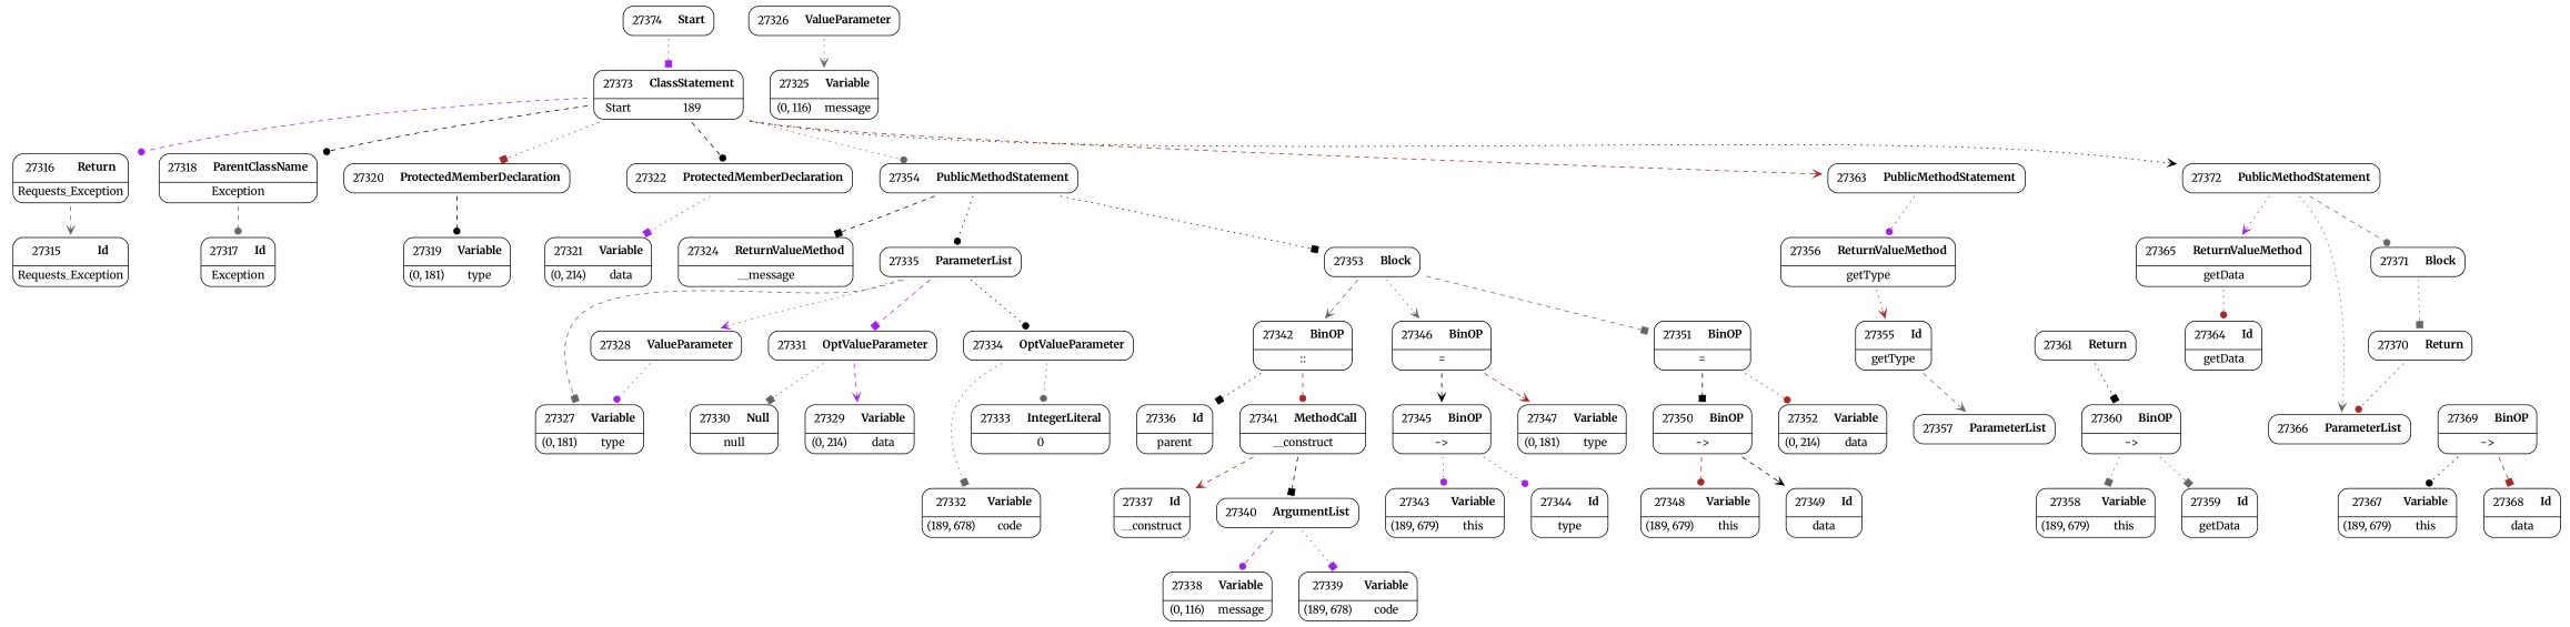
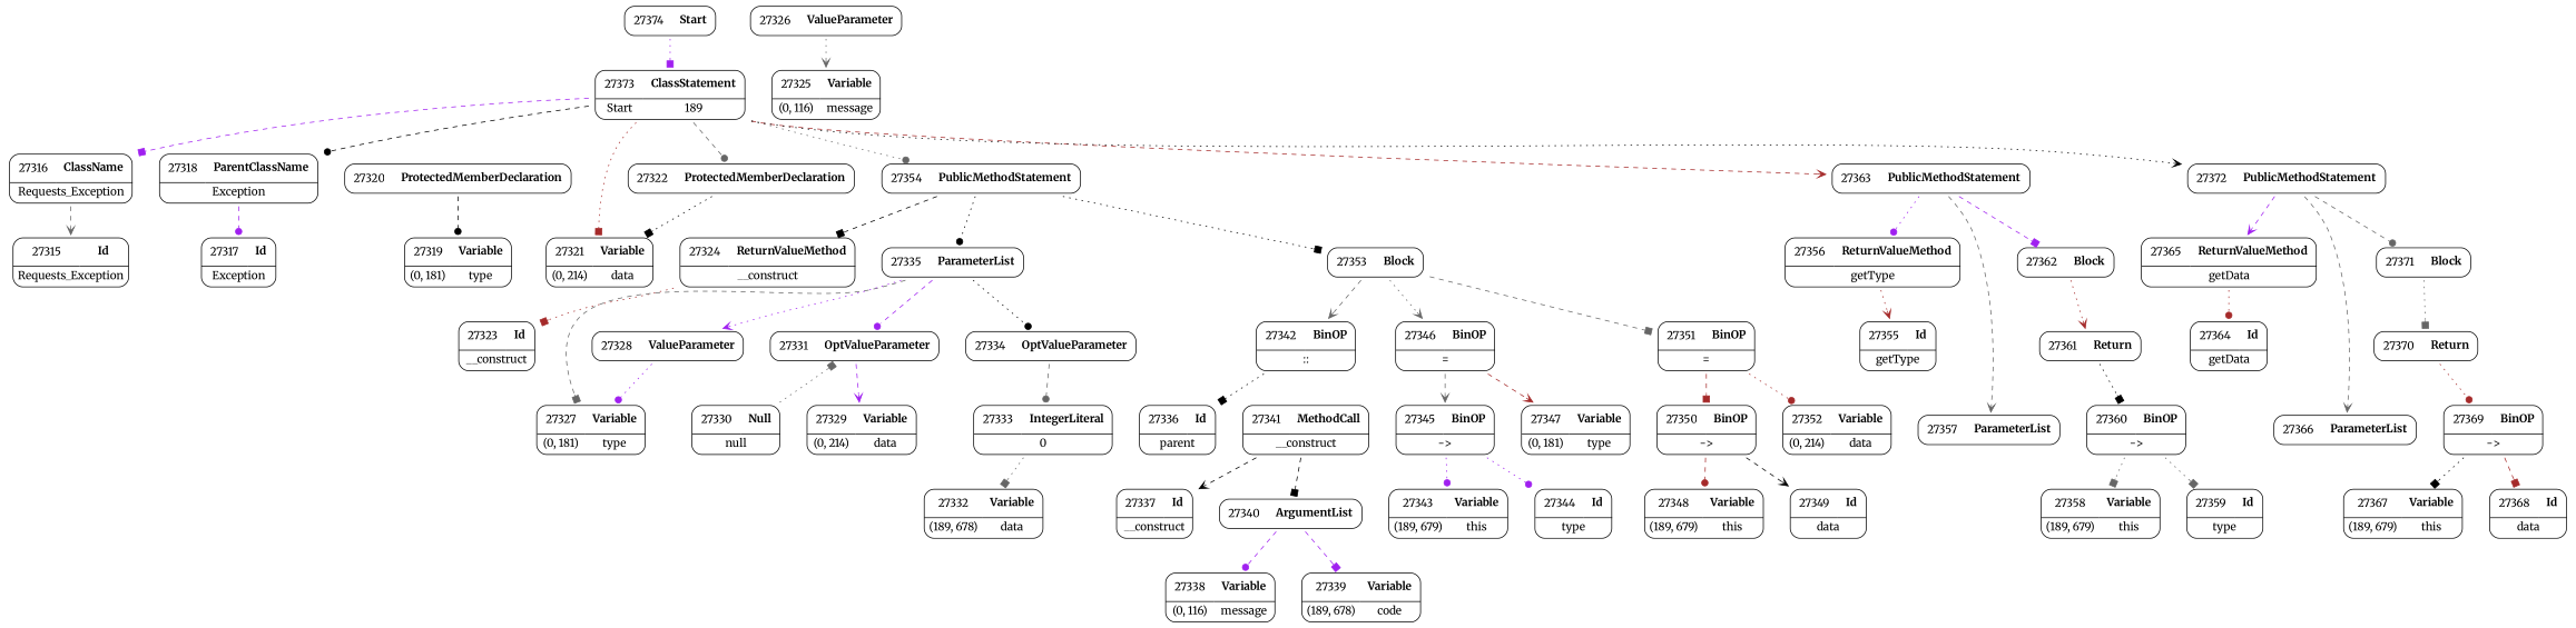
  digraph {
    fontname=Merriweather
    node [fontname=Merriweather shape=none]
    edge [arrowhead=box color=gray40 fontname=Merriweather style=dotted weight=2]
    n1 [label=<<TABLE border='1' cellspacing='0' cellpadding='10' style='rounded' ><TR><TD border='0'>27315</TD><TD border='0'><B>Id</B></TD></TR><HR/><TR><TD border='0' cellpadding='5' colspan='2'>Requests_Exception</TD></TR></TABLE>>]
-   n2 [label=<<TABLE border='1' cellspacing='0' cellpadding='10' style='rounded' ><TR><TD border='0'>27316</TD><TD border='0'><B>Return</B></TD></TR><HR/><TR><TD border='0' cellpadding='5' colspan='2'>Requests_Exception</TD></TR></TABLE>>]
+   n2 [label=<<TABLE border='1' cellspacing='0' cellpadding='10' style='rounded' ><TR><TD border='0'>27316</TD><TD border='0'><B>ClassName</B></TD></TR><HR/><TR><TD border='0' cellpadding='5' colspan='2'>Requests_Exception</TD></TR></TABLE>>]
    n3 [label=<<TABLE border='1' cellspacing='0' cellpadding='10' style='rounded' ><TR><TD border='0'>27317</TD><TD border='0'><B>Id</B></TD></TR><HR/><TR><TD border='0' cellpadding='5' colspan='2'>Exception</TD></TR></TABLE>>]
    n4 [label=<<TABLE border='1' cellspacing='0' cellpadding='10' style='rounded' ><TR><TD border='0'>27318</TD><TD border='0'><B>ParentClassName</B></TD></TR><HR/><TR><TD border='0' cellpadding='5' colspan='2'>Exception</TD></TR></TABLE>>]
    n5 [label=<<TABLE border='1' cellspacing='0' cellpadding='10' style='rounded' ><TR><TD border='0'>27319</TD><TD border='0'><B>Variable</B></TD></TR><HR/><TR><TD border='0' cellpadding='5'>(0, 181)</TD><TD border='0' cellpadding='5'>type</TD></TR></TABLE>>]
    n6 [label=<<TABLE border='1' cellspacing='0' cellpadding='10' style='rounded' ><TR><TD border='0'>27320</TD><TD border='0'><B>ProtectedMemberDeclaration</B></TD></TR></TABLE>>]
    n7 [label=<<TABLE border='1' cellspacing='0' cellpadding='10' style='rounded' ><TR><TD border='0'>27321</TD><TD border='0'><B>Variable</B></TD></TR><HR/><TR><TD border='0' cellpadding='5'>(0, 214)</TD><TD border='0' cellpadding='5'>data</TD></TR></TABLE>>]
    n8 [label=<<TABLE border='1' cellspacing='0' cellpadding='10' style='rounded' ><TR><TD border='0'>27322</TD><TD border='0'><B>ProtectedMemberDeclaration</B></TD></TR></TABLE>>]
-   n10 [label=<<TABLE border='1' cellspacing='0' cellpadding='10' style='rounded' ><TR><TD border='0'>27324</TD><TD border='0'><B>ReturnValueMethod</B></TD></TR><HR/><TR><TD border='0' cellpadding='5' colspan='2'>__message</TD></TR></TABLE>>]
+   n9 [label=<<TABLE border='1' cellspacing='0' cellpadding='10' style='rounded' ><TR><TD border='0'>27323</TD><TD border='0'><B>Id</B></TD></TR><HR/><TR><TD border='0' cellpadding='5' colspan='2'>__construct</TD></TR></TABLE>>]
+   n10 [label=<<TABLE border='1' cellspacing='0' cellpadding='10' style='rounded' ><TR><TD border='0'>27324</TD><TD border='0'><B>ReturnValueMethod</B></TD></TR><HR/><TR><TD border='0' cellpadding='5' colspan='2'>__construct</TD></TR></TABLE>>]
    n11 [label=<<TABLE border='1' cellspacing='0' cellpadding='10' style='rounded' ><TR><TD border='0'>27325</TD><TD border='0'><B>Variable</B></TD></TR><HR/><TR><TD border='0' cellpadding='5'>(0, 116)</TD><TD border='0' cellpadding='5'>message</TD></TR></TABLE>>]
    n12 [label=<<TABLE border='1' cellspacing='0' cellpadding='10' style='rounded' ><TR><TD border='0'>27326</TD><TD border='0'><B>ValueParameter</B></TD></TR></TABLE>>]
    n13 [label=<<TABLE border='1' cellspacing='0' cellpadding='10' style='rounded' ><TR><TD border='0'>27327</TD><TD border='0'><B>Variable</B></TD></TR><HR/><TR><TD border='0' cellpadding='5'>(0, 181)</TD><TD border='0' cellpadding='5'>type</TD></TR></TABLE>>]
    n14 [label=<<TABLE border='1' cellspacing='0' cellpadding='10' style='rounded' ><TR><TD border='0'>27328</TD><TD border='0'><B>ValueParameter</B></TD></TR></TABLE>>]
    n15 [label=<<TABLE border='1' cellspacing='0' cellpadding='10' style='rounded' ><TR><TD border='0'>27329</TD><TD border='0'><B>Variable</B></TD></TR><HR/><TR><TD border='0' cellpadding='5'>(0, 214)</TD><TD border='0' cellpadding='5'>data</TD></TR></TABLE>>]
    n16 [label=<<TABLE border='1' cellspacing='0' cellpadding='10' style='rounded' ><TR><TD border='0'>27330</TD><TD border='0'><B>Null</B></TD></TR><HR/><TR><TD border='0' cellpadding='5' colspan='2'>null</TD></TR></TABLE>>]
    n17 [label=<<TABLE border='1' cellspacing='0' cellpadding='10' style='rounded' ><TR><TD border='0'>27331</TD><TD border='0'><B>OptValueParameter</B></TD></TR></TABLE>>]
-   n18 [label=<<TABLE border='1' cellspacing='0' cellpadding='10' style='rounded' ><TR><TD border='0'>27332</TD><TD border='0'><B>Variable</B></TD></TR><HR/><TR><TD border='0' cellpadding='5'>(189, 678)</TD><TD border='0' cellpadding='5'>code</TD></TR></TABLE>>]
+   n18 [label=<<TABLE border='1' cellspacing='0' cellpadding='10' style='rounded' ><TR><TD border='0'>27332</TD><TD border='0'><B>Variable</B></TD></TR><HR/><TR><TD border='0' cellpadding='5'>(189, 678)</TD><TD border='0' cellpadding='5'>data</TD></TR></TABLE>>]
    n19 [label=<<TABLE border='1' cellspacing='0' cellpadding='10' style='rounded' ><TR><TD border='0'>27333</TD><TD border='0'><B>IntegerLiteral</B></TD></TR><HR/><TR><TD border='0' cellpadding='5' colspan='2'>0</TD></TR></TABLE>>]
    n20 [label=<<TABLE border='1' cellspacing='0' cellpadding='10' style='rounded' ><TR><TD border='0'>27334</TD><TD border='0'><B>OptValueParameter</B></TD></TR></TABLE>>]
    n21 [label=<<TABLE border='1' cellspacing='0' cellpadding='10' style='rounded' ><TR><TD border='0'>27335</TD><TD border='0'><B>ParameterList</B></TD></TR></TABLE>>]
    n22 [label=<<TABLE border='1' cellspacing='0' cellpadding='10' style='rounded' ><TR><TD border='0'>27336</TD><TD border='0'><B>Id</B></TD></TR><HR/><TR><TD border='0' cellpadding='5' colspan='2'>parent</TD></TR></TABLE>>]
    n23 [label=<<TABLE border='1' cellspacing='0' cellpadding='10' style='rounded' ><TR><TD border='0'>27337</TD><TD border='0'><B>Id</B></TD></TR><HR/><TR><TD border='0' cellpadding='5' colspan='2'>__construct</TD></TR></TABLE>>]
    n24 [label=<<TABLE border='1' cellspacing='0' cellpadding='10' style='rounded' ><TR><TD border='0'>27338</TD><TD border='0'><B>Variable</B></TD></TR><HR/><TR><TD border='0' cellpadding='5'>(0, 116)</TD><TD border='0' cellpadding='5'>message</TD></TR></TABLE>>]
    n25 [label=<<TABLE border='1' cellspacing='0' cellpadding='10' style='rounded' ><TR><TD border='0'>27339</TD><TD border='0'><B>Variable</B></TD></TR><HR/><TR><TD border='0' cellpadding='5'>(189, 678)</TD><TD border='0' cellpadding='5'>code</TD></TR></TABLE>>]
    n26 [label=<<TABLE border='1' cellspacing='0' cellpadding='10' style='rounded' ><TR><TD border='0'>27340</TD><TD border='0'><B>ArgumentList</B></TD></TR></TABLE>>]
    n27 [label=<<TABLE border='1' cellspacing='0' cellpadding='10' style='rounded' ><TR><TD border='0'>27341</TD><TD border='0'><B>MethodCall</B></TD></TR><HR/><TR><TD border='0' cellpadding='5' colspan='2'>__construct</TD></TR></TABLE>>]
    n28 [label=<<TABLE border='1' cellspacing='0' cellpadding='10' style='rounded' ><TR><TD border='0'>27342</TD><TD border='0'><B>BinOP</B></TD></TR><HR/><TR><TD border='0' cellpadding='5' colspan='2'>::</TD></TR></TABLE>>]
    n29 [label=<<TABLE border='1' cellspacing='0' cellpadding='10' style='rounded' ><TR><TD border='0'>27343</TD><TD border='0'><B>Variable</B></TD></TR><HR/><TR><TD border='0' cellpadding='5'>(189, 679)</TD><TD border='0' cellpadding='5'>this</TD></TR></TABLE>>]
    n30 [label=<<TABLE border='1' cellspacing='0' cellpadding='10' style='rounded' ><TR><TD border='0'>27344</TD><TD border='0'><B>Id</B></TD></TR><HR/><TR><TD border='0' cellpadding='5' colspan='2'>type</TD></TR></TABLE>>]
    n31 [label=<<TABLE border='1' cellspacing='0' cellpadding='10' style='rounded' ><TR><TD border='0'>27345</TD><TD border='0'><B>BinOP</B></TD></TR><HR/><TR><TD border='0' cellpadding='5' colspan='2'>-&gt;</TD></TR></TABLE>>]
    n32 [label=<<TABLE border='1' cellspacing='0' cellpadding='10' style='rounded' ><TR><TD border='0'>27346</TD><TD border='0'><B>BinOP</B></TD></TR><HR/><TR><TD border='0' cellpadding='5' colspan='2'>=</TD></TR></TABLE>>]
    n33 [label=<<TABLE border='1' cellspacing='0' cellpadding='10' style='rounded' ><TR><TD border='0'>27347</TD><TD border='0'><B>Variable</B></TD></TR><HR/><TR><TD border='0' cellpadding='5'>(0, 181)</TD><TD border='0' cellpadding='5'>type</TD></TR></TABLE>>]
    n34 [label=<<TABLE border='1' cellspacing='0' cellpadding='10' style='rounded' ><TR><TD border='0'>27348</TD><TD border='0'><B>Variable</B></TD></TR><HR/><TR><TD border='0' cellpadding='5'>(189, 679)</TD><TD border='0' cellpadding='5'>this</TD></TR></TABLE>>]
    n35 [label=<<TABLE border='1' cellspacing='0' cellpadding='10' style='rounded' ><TR><TD border='0'>27349</TD><TD border='0'><B>Id</B></TD></TR><HR/><TR><TD border='0' cellpadding='5' colspan='2'>data</TD></TR></TABLE>>]
    n36 [label=<<TABLE border='1' cellspacing='0' cellpadding='10' style='rounded' ><TR><TD border='0'>27350</TD><TD border='0'><B>BinOP</B></TD></TR><HR/><TR><TD border='0' cellpadding='5' colspan='2'>-&gt;</TD></TR></TABLE>>]
    n37 [label=<<TABLE border='1' cellspacing='0' cellpadding='10' style='rounded' ><TR><TD border='0'>27351</TD><TD border='0'><B>BinOP</B></TD></TR><HR/><TR><TD border='0' cellpadding='5' colspan='2'>=</TD></TR></TABLE>>]
    n38 [label=<<TABLE border='1' cellspacing='0' cellpadding='10' style='rounded' ><TR><TD border='0'>27352</TD><TD border='0'><B>Variable</B></TD></TR><HR/><TR><TD border='0' cellpadding='5'>(0, 214)</TD><TD border='0' cellpadding='5'>data</TD></TR></TABLE>>]
    n39 [label=<<TABLE border='1' cellspacing='0' cellpadding='10' style='rounded' ><TR><TD border='0'>27353</TD><TD border='0'><B>Block</B></TD></TR></TABLE>>]
    n40 [label=<<TABLE border='1' cellspacing='0' cellpadding='10' style='rounded' ><TR><TD border='0'>27354</TD><TD border='0'><B>PublicMethodStatement</B></TD></TR></TABLE>>]
    n41 [label=<<TABLE border='1' cellspacing='0' cellpadding='10' style='rounded' ><TR><TD border='0'>27355</TD><TD border='0'><B>Id</B></TD></TR><HR/><TR><TD border='0' cellpadding='5' colspan='2'>getType</TD></TR></TABLE>>]
    n42 [label=<<TABLE border='1' cellspacing='0' cellpadding='10' style='rounded' ><TR><TD border='0'>27356</TD><TD border='0'><B>ReturnValueMethod</B></TD></TR><HR/><TR><TD border='0' cellpadding='5' colspan='2'>getType</TD></TR></TABLE>>]
    n43 [label=<<TABLE border='1' cellspacing='0' cellpadding='10' style='rounded' ><TR><TD border='0'>27357</TD><TD border='0'><B>ParameterList</B></TD></TR></TABLE>>]
    n44 [label=<<TABLE border='1' cellspacing='0' cellpadding='10' style='rounded' ><TR><TD border='0'>27358</TD><TD border='0'><B>Variable</B></TD></TR><HR/><TR><TD border='0' cellpadding='5'>(189, 679)</TD><TD border='0' cellpadding='5'>this</TD></TR></TABLE>>]
-   n45 [label=<<TABLE border='1' cellspacing='0' cellpadding='10' style='rounded' ><TR><TD border='0'>27359</TD><TD border='0'><B>Id</B></TD></TR><HR/><TR><TD border='0' cellpadding='5' colspan='2'>getData</TD></TR></TABLE>>]
+   n45 [label=<<TABLE border='1' cellspacing='0' cellpadding='10' style='rounded' ><TR><TD border='0'>27359</TD><TD border='0'><B>Id</B></TD></TR><HR/><TR><TD border='0' cellpadding='5' colspan='2'>type</TD></TR></TABLE>>]
    n46 [label=<<TABLE border='1' cellspacing='0' cellpadding='10' style='rounded' ><TR><TD border='0'>27360</TD><TD border='0'><B>BinOP</B></TD></TR><HR/><TR><TD border='0' cellpadding='5' colspan='2'>-&gt;</TD></TR></TABLE>>]
    n47 [label=<<TABLE border='1' cellspacing='0' cellpadding='10' style='rounded' ><TR><TD border='0'>27361</TD><TD border='0'><B>Return</B></TD></TR></TABLE>>]
+   n48 [label=<<TABLE border='1' cellspacing='0' cellpadding='10' style='rounded' ><TR><TD border='0'>27362</TD><TD border='0'><B>Block</B></TD></TR></TABLE>>]
    n49 [label=<<TABLE border='1' cellspacing='0' cellpadding='10' style='rounded' ><TR><TD border='0'>27363</TD><TD border='0'><B>PublicMethodStatement</B></TD></TR></TABLE>>]
    n50 [label=<<TABLE border='1' cellspacing='0' cellpadding='10' style='rounded' ><TR><TD border='0'>27364</TD><TD border='0'><B>Id</B></TD></TR><HR/><TR><TD border='0' cellpadding='5' colspan='2'>getData</TD></TR></TABLE>>]
    n51 [label=<<TABLE border='1' cellspacing='0' cellpadding='10' style='rounded' ><TR><TD border='0'>27365</TD><TD border='0'><B>ReturnValueMethod</B></TD></TR><HR/><TR><TD border='0' cellpadding='5' colspan='2'>getData</TD></TR></TABLE>>]
    n52 [label=<<TABLE border='1' cellspacing='0' cellpadding='10' style='rounded' ><TR><TD border='0'>27366</TD><TD border='0'><B>ParameterList</B></TD></TR></TABLE>>]
    n53 [label=<<TABLE border='1' cellspacing='0' cellpadding='10' style='rounded' ><TR><TD border='0'>27367</TD><TD border='0'><B>Variable</B></TD></TR><HR/><TR><TD border='0' cellpadding='5'>(189, 679)</TD><TD border='0' cellpadding='5'>this</TD></TR></TABLE>>]
    n54 [label=<<TABLE border='1' cellspacing='0' cellpadding='10' style='rounded' ><TR><TD border='0'>27368</TD><TD border='0'><B>Id</B></TD></TR><HR/><TR><TD border='0' cellpadding='5' colspan='2'>data</TD></TR></TABLE>>]
    n55 [label=<<TABLE border='1' cellspacing='0' cellpadding='10' style='rounded' ><TR><TD border='0'>27369</TD><TD border='0'><B>BinOP</B></TD></TR><HR/><TR><TD border='0' cellpadding='5' colspan='2'>-&gt;</TD></TR></TABLE>>]
    n56 [label=<<TABLE border='1' cellspacing='0' cellpadding='10' style='rounded' ><TR><TD border='0'>27370</TD><TD border='0'><B>Return</B></TD></TR></TABLE>>]
    n57 [label=<<TABLE border='1' cellspacing='0' cellpadding='10' style='rounded' ><TR><TD border='0'>27371</TD><TD border='0'><B>Block</B></TD></TR></TABLE>>]
    n58 [label=<<TABLE border='1' cellspacing='0' cellpadding='10' style='rounded' ><TR><TD border='0'>27372</TD><TD border='0'><B>PublicMethodStatement</B></TD></TR></TABLE>>]
    n59 [label=<<TABLE border='1' cellspacing='0' cellpadding='10' style='rounded' ><TR><TD border='0'>27373</TD><TD border='0'><B>ClassStatement</B></TD></TR><HR/><TR><TD border='0' cellpadding='5'>Start</TD><TD border='0' cellpadding='5'>189</TD></TR></TABLE>>]
    n60 [label=<<TABLE border='1' cellspacing='0' cellpadding='10' style='rounded' ><TR><TD border='0'>27374</TD><TD border='0'><B>Start</B></TD></TR></TABLE>>]
    n2 -> n1 [arrowhead=vee style=dashed]
-   n4 -> n3 [arrowhead=dot style=dashed]
+   n4 -> n3 [arrowhead=dot color=purple style=dashed]
    n6 -> n5 [arrowhead=dot color=black style=dashed]
-   n8 -> n7 [color=purple]
+   n8 -> n7 [color=black]
+   n10 -> n9 [color=brown]
    n12 -> n11 [arrowhead=vee]
    n14 -> n13 [arrowhead=dot color=purple]
    n17 -> n15 [arrowhead=vee color=purple style=dashed]
-   n17 -> n16
-   n20 -> n18
-   n20 -> n19 [arrowhead=dot]
+   n16 -> n17
+   n19 -> n18
+   n20 -> n19 [arrowhead=dot style=dashed]
    n21 -> n13 [style=dashed]
    n21 -> n14 [arrowhead=vee color=purple]
-   n21 -> n17 [color=purple style=dashed]
+   n21 -> n17 [arrowhead=dot color=purple style=dashed]
    n21 -> n20 [arrowhead=dot color=black]
    n26 -> n24 [arrowhead=dot color=purple style=dashed]
-   n26 -> n25 [color=purple]
-   n27 -> n23 [arrowhead=vee color=brown style=dashed]
+   n26 -> n25 [color=purple style=dashed]
+   n27 -> n23 [arrowhead=vee color=black style=dashed]
    n27 -> n26 [color=black style=dashed]
    n28 -> n22 [color=black]
-   n28 -> n27 [arrowhead=dot color=brown style=dashed]
    n31 -> n29 [arrowhead=dot color=purple]
    n31 -> n30 [arrowhead=dot color=purple]
-   n32 -> n31 [arrowhead=vee color=black style=dashed]
+   n32 -> n31 [arrowhead=vee style=dashed]
    n32 -> n33 [arrowhead=vee color=brown style=dashed]
    n36 -> n34 [arrowhead=dot color=brown style=dashed]
    n36 -> n35 [arrowhead=vee color=black style=dashed]
-   n37 -> n36 [color=black style=dashed]
+   n37 -> n36 [color=brown style=dashed]
    n37 -> n38 [arrowhead=dot color=brown]
    n39 -> n28 [arrowhead=vee style=dashed]
    n39 -> n32 [arrowhead=vee]
    n39 -> n37 [style=dashed]
    n40 -> n10 [color=black style=dashed]
    n40 -> n21 [arrowhead=dot color=black]
    n40 -> n39 [color=black]
    n42 -> n41 [arrowhead=vee color=brown]
    n46 -> n44
    n46 -> n45
    n47 -> n46 [color=black]
+   n48 -> n47 [arrowhead=vee color=brown]
    n49 -> n42 [arrowhead=dot color=purple]
-   n41 -> n43 [arrowhead=vee style=dashed]
+   n49 -> n43 [arrowhead=vee style=dashed]
+   n49 -> n48 [color=purple style=dashed]
    n51 -> n50 [arrowhead=dot color=brown]
-   n55 -> n53 [arrowhead=dot color=black]
+   n55 -> n53 [color=black]
    n55 -> n54 [color=brown style=dashed]
-   n56 -> n52 [arrowhead=dot color=brown]
+   n56 -> n55 [arrowhead=dot color=brown]
    n57 -> n56
-   n58 -> n51 [arrowhead=vee color=purple]
-   n58 -> n52 [arrowhead=vee]
+   n58 -> n51 [arrowhead=vee color=purple style=dashed]
+   n58 -> n52 [arrowhead=vee style=dashed]
    n58 -> n57 [arrowhead=dot style=dashed]
-   n59 -> n2 [arrowhead=dot color=purple style=dashed]
+   n59 -> n2 [color=purple style=dashed]
    n59 -> n4 [arrowhead=dot color=black style=dashed]
-   n59 -> n6 [color=brown]
-   n59 -> n8 [arrowhead=dot color=black style=dashed]
+   n59 -> n7 [color=brown]
+   n59 -> n8 [arrowhead=dot style=dashed]
    n59 -> n40 [arrowhead=dot]
    n59 -> n49 [arrowhead=vee color=brown style=dashed]
    n59 -> n58 [arrowhead=vee color=black]
    n60 -> n59 [color=purple]
  }
